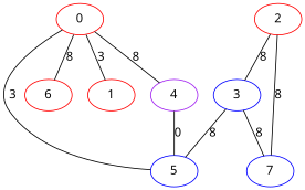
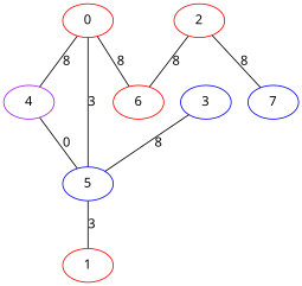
  graph {
    fontname="Noto Sans"
    node [color=red fontname="Noto Sans" weight=1]
    edge [fontname="Noto Sans"]
    0
    1
    4 [color=purple weight=4]
    5 [color=blue weight=3]
    6 [weight=3]
    2
    7 [color=blue weight=3]
    3 [color=blue]
-   0 -- 1 [label=3]
+   5 -- 1 [label=3]
    0 -- 4 [label=8]
    0 -- 5 [label=3]
    0 -- 6 [label=8]
    4 -- 5 [label=0]
-   2 -- 3 [label=8]
+   2 -- 6 [label=8]
    2 -- 7 [label=8]
    3 -- 5 [label=8]
-   3 -- 7 [label=8]
  }
